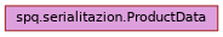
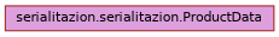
  digraph {
    rankdir=LR
-   n1 [color=brown fillcolor=plum fontname=Helvetica fontsize=10 height=0.2 label="spq.serialitazion.ProductData" shape=record style=filled width=0.4]
+   n1 [color=brown fillcolor=plum fontname=Helvetica fontsize=10 height=0.2 label="serialitazion.serialitazion.ProductData" shape=record style=filled width=0.4]
  }
